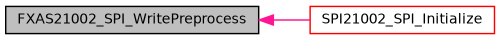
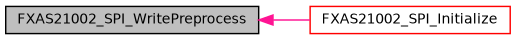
  digraph {
    rankdir=LR
    node [fontname=Helvetica fontsize=10 shape=record style=filled]
    n1 [color=black fillcolor=grey75 fontcolor=black height=0.2 label=FXAS21002_SPI_WritePreprocess width=0.4]
-   n2 [color=red fillcolor=white height=0.2 label=SPI21002_SPI_Initialize width=0.4]
+   n2 [color=red fillcolor=white height=0.2 label=FXAS21002_SPI_Initialize width=0.4]
    n1 -> n2 [color=deeppink dir=back fontname=Helvetica fontsize=10 labelfontname=Helvetica labelfontsize=10 style=solid]
  }
